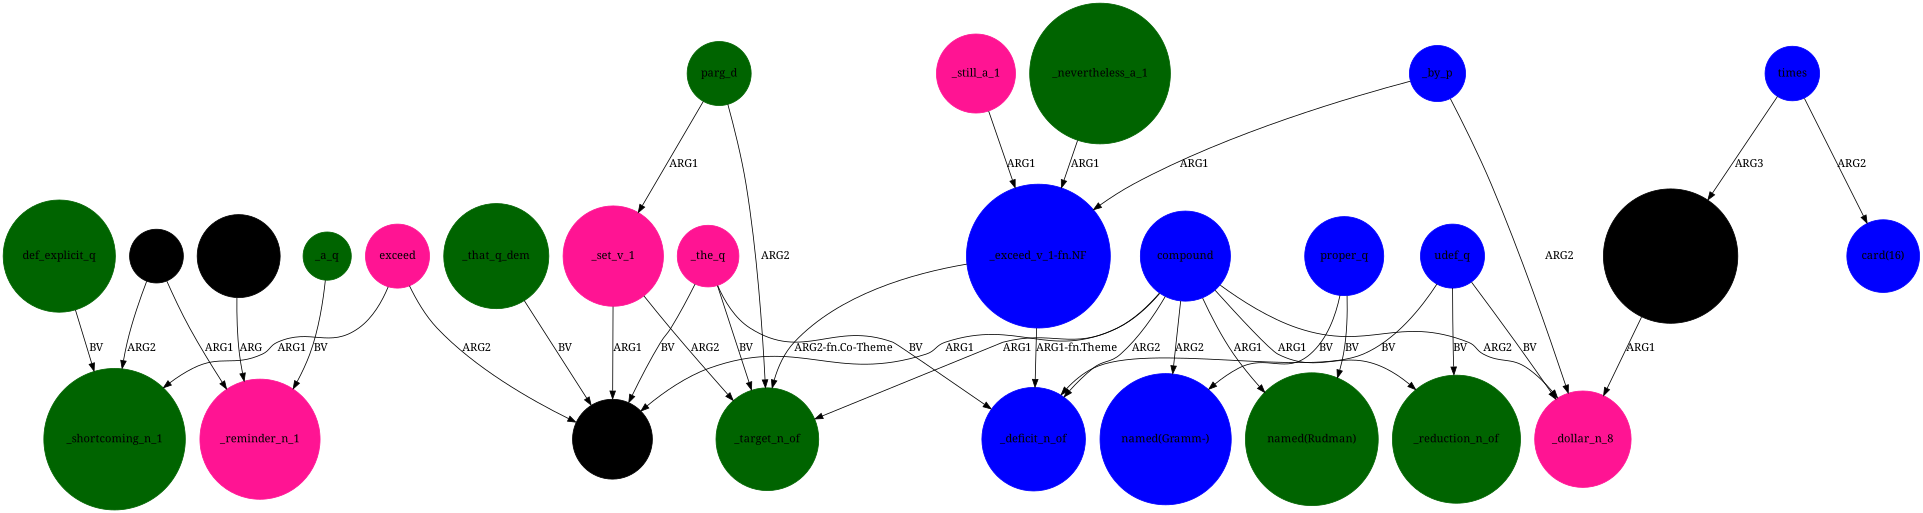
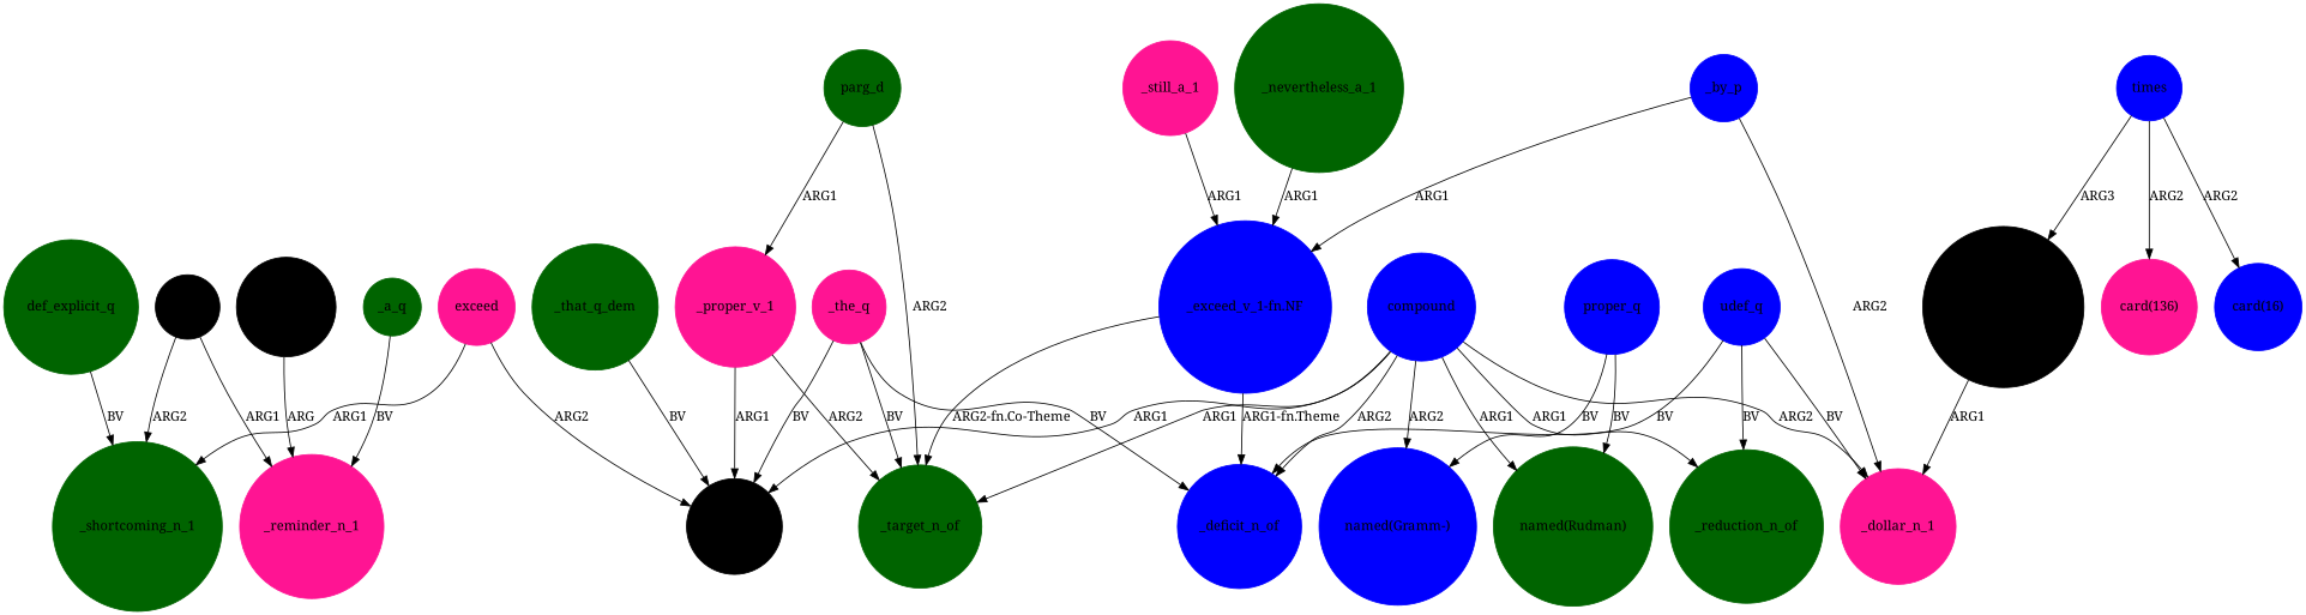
  digraph {
    fontname="Noto Serif"
    node [color=darkgreen fontname="Noto Serif" shape=circle style=filled]
    edge [fontname="Noto Serif"]
    n1 [color=deeppink label=exceed]
    _shortcoming_n_1
    _law_n_1 [color=black]
    proper_q [color=blue]
    "named(Rudman)"
    "named(Gramm-)" [color=blue]
    _that_q_dem
    _by_p [color=blue]
    "_exceed_v_1-fn.NF" [color=blue]
-   _dollar_n_1 [color=deeppink label=_dollar_n_8]
+   _dollar_n_1 [color=deeppink]
    _target_n_of
    _deficit_n_of [color=blue]
    unknown [color=black]
    _reminder_n_1 [color=deeppink]
    parg_d
-   _set_v_1 [color=deeppink]
+   _set_v_1 [color=deeppink label=_proper_v_1]
    udef_q [color=blue]
    _reduction_n_of
    compound [color=blue]
    _the_q [color=deeppink]
    times [color=blue]
+   "card(136)" [color=deeppink]
    "card(1000000000)" [color=black]
    "card(16)" [color=blue]
    _a_q
    def_explicit_q
    _of_p [color=black]
    _nevertheless_a_1
    _still_a_1 [color=deeppink]
    n1 -> _shortcoming_n_1 [label=ARG1]
    n1 -> _law_n_1 [label=ARG2]
    proper_q -> "named(Rudman)" [label=BV]
    proper_q -> "named(Gramm-)" [label=BV]
    _that_q_dem -> _law_n_1 [label=BV]
    _by_p -> "_exceed_v_1-fn.NF" [label=ARG1]
    _by_p -> _dollar_n_1 [label=ARG2]
    "_exceed_v_1-fn.NF" -> _target_n_of [label="ARG2-fn.Co-Theme"]
    "_exceed_v_1-fn.NF" -> _deficit_n_of [label="ARG1-fn.Theme"]
    unknown -> _reminder_n_1 [label=ARG]
    parg_d -> _target_n_of [label=ARG2]
    parg_d -> _set_v_1 [label=ARG1]
    _set_v_1 -> _law_n_1 [label=ARG1]
    _set_v_1 -> _target_n_of [label=ARG2]
    udef_q -> _dollar_n_1 [label=BV]
    udef_q -> _deficit_n_of [label=BV]
    udef_q -> _reduction_n_of [label=BV]
    compound -> _law_n_1 [label=ARG1]
    compound -> "named(Rudman)" [label=ARG1]
    compound -> "named(Gramm-)" [label=ARG2]
    compound -> _dollar_n_1 [label=ARG2]
    compound -> _target_n_of [label=ARG1]
    compound -> _deficit_n_of [label=ARG2]
    compound -> _reduction_n_of [label=ARG1]
    _the_q -> _law_n_1 [label=BV]
    _the_q -> _target_n_of [label=BV]
    _the_q -> _deficit_n_of [label=BV]
+   times -> "card(136)" [label=ARG2]
    times -> "card(1000000000)" [label=ARG3]
    times -> "card(16)" [label=ARG2]
    "card(1000000000)" -> _dollar_n_1 [label=ARG1]
    _a_q -> _reminder_n_1 [label=BV]
    def_explicit_q -> _shortcoming_n_1 [label=BV]
    _of_p -> _shortcoming_n_1 [label=ARG2]
    _of_p -> _reminder_n_1 [label=ARG1]
    _nevertheless_a_1 -> "_exceed_v_1-fn.NF" [label=ARG1]
    _still_a_1 -> "_exceed_v_1-fn.NF" [label=ARG1]
  }
